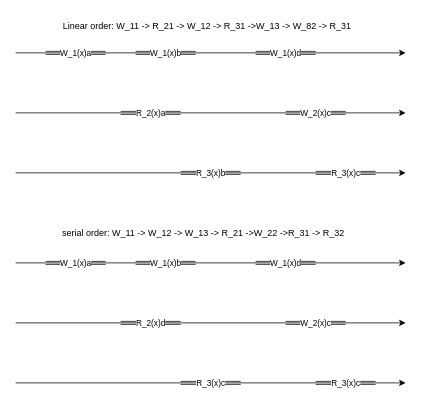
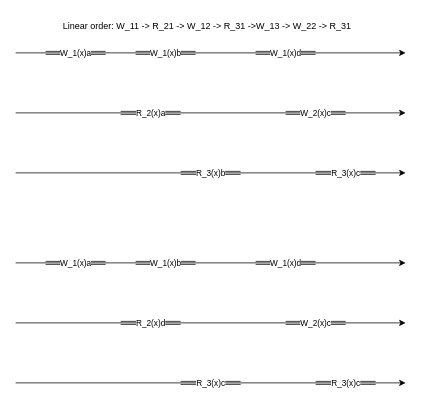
  <mxCell id="0" />
  <mxCell id="1" parent="0" />
  <mxCell id="2" value="" style="endArrow=classic;html=1;rounded=0;" edge="1" parent="1"><mxGeometry width="50" height="50" relative="1" as="geometry"><mxPoint x="20" y="70" as="sourcePoint" /><mxPoint x="540" y="70" as="targetPoint" /></mxGeometry></mxCell>
  <mxCell id="3" value="" style="endArrow=classic;html=1;rounded=0;" edge="1" parent="1"><mxGeometry width="50" height="50" relative="1" as="geometry"><mxPoint x="20" y="150" as="sourcePoint" /><mxPoint x="540" y="150" as="targetPoint" /></mxGeometry></mxCell>
  <mxCell id="4" value="" style="endArrow=classic;html=1;rounded=0;" edge="1" parent="1"><mxGeometry width="50" height="50" relative="1" as="geometry"><mxPoint x="20" y="230" as="sourcePoint" /><mxPoint x="540" y="230" as="targetPoint" /></mxGeometry></mxCell>
  <mxCell id="5" value="W_1(x)a" style="shape=link;html=1;rounded=0;" edge="1" parent="1"><mxGeometry width="100" relative="1" as="geometry"><mxPoint x="60" y="70" as="sourcePoint" /><mxPoint x="140" y="70" as="targetPoint" /></mxGeometry></mxCell>
  <mxCell id="6" value="W_1(x)b" style="shape=link;html=1;rounded=0;" edge="1" parent="1"><mxGeometry width="100" relative="1" as="geometry"><mxPoint x="180" y="70" as="sourcePoint" /><mxPoint x="260" y="70" as="targetPoint" /></mxGeometry></mxCell>
  <mxCell id="7" value="&lt;div&gt;W_1(x)d&lt;/div&gt;" style="shape=link;html=1;rounded=0;" edge="1" parent="1"><mxGeometry width="100" relative="1" as="geometry"><mxPoint x="340" y="70" as="sourcePoint" /><mxPoint x="420" y="70" as="targetPoint" /></mxGeometry></mxCell>
  <mxCell id="8" value="R_2(x)a" style="shape=link;html=1;rounded=0;" edge="1" parent="1"><mxGeometry width="100" relative="1" as="geometry"><mxPoint x="160" y="150" as="sourcePoint" /><mxPoint x="240" y="150" as="targetPoint" /></mxGeometry></mxCell>
  <mxCell id="9" value="W_2(x)c" style="shape=link;html=1;rounded=0;" edge="1" parent="1"><mxGeometry width="100" relative="1" as="geometry"><mxPoint x="380" y="150" as="sourcePoint" /><mxPoint x="460" y="150" as="targetPoint" /></mxGeometry></mxCell>
  <mxCell id="10" value="R_3(x)b" style="shape=link;html=1;rounded=0;" edge="1" parent="1"><mxGeometry width="100" relative="1" as="geometry"><mxPoint x="240" y="230" as="sourcePoint" /><mxPoint x="320" y="230" as="targetPoint" /></mxGeometry></mxCell>
  <mxCell id="11" value="R_3(x)c" style="shape=link;html=1;rounded=0;" edge="1" parent="1"><mxGeometry width="100" relative="1" as="geometry"><mxPoint x="420" y="230" as="sourcePoint" /><mxPoint x="500" y="230" as="targetPoint" /></mxGeometry></mxCell>
  <mxCell id="12" value="" style="endArrow=classic;html=1;rounded=0;" edge="1" parent="1"><mxGeometry width="50" height="50" relative="1" as="geometry"><mxPoint x="20" y="350" as="sourcePoint" /><mxPoint x="540" y="350" as="targetPoint" /></mxGeometry></mxCell>
  <mxCell id="13" value="" style="endArrow=classic;html=1;rounded=0;" edge="1" parent="1"><mxGeometry width="50" height="50" relative="1" as="geometry"><mxPoint x="20" y="430" as="sourcePoint" /><mxPoint x="540" y="430" as="targetPoint" /></mxGeometry></mxCell>
  <mxCell id="14" value="" style="endArrow=classic;html=1;rounded=0;" edge="1" parent="1"><mxGeometry width="50" height="50" relative="1" as="geometry"><mxPoint x="20" y="510" as="sourcePoint" /><mxPoint x="540" y="510" as="targetPoint" /></mxGeometry></mxCell>
  <mxCell id="15" value="W_1(x)a" style="shape=link;html=1;rounded=0;" edge="1" parent="1"><mxGeometry width="100" relative="1" as="geometry"><mxPoint x="60" y="350" as="sourcePoint" /><mxPoint x="140" y="350" as="targetPoint" /></mxGeometry></mxCell>
  <mxCell id="16" value="W_1(x)b" style="shape=link;html=1;rounded=0;" edge="1" parent="1"><mxGeometry width="100" relative="1" as="geometry"><mxPoint x="180" y="350" as="sourcePoint" /><mxPoint x="260" y="350" as="targetPoint" /></mxGeometry></mxCell>
  <mxCell id="17" value="&lt;div&gt;W_1(x)d&lt;/div&gt;" style="shape=link;html=1;rounded=0;" edge="1" parent="1"><mxGeometry width="100" relative="1" as="geometry"><mxPoint x="340" y="350" as="sourcePoint" /><mxPoint x="420" y="350" as="targetPoint" /></mxGeometry></mxCell>
  <mxCell id="18" value="R_2(x)d" style="shape=link;html=1;rounded=0;" edge="1" parent="1"><mxGeometry width="100" relative="1" as="geometry"><mxPoint x="160" y="430" as="sourcePoint" /><mxPoint x="240" y="430" as="targetPoint" /></mxGeometry></mxCell>
  <mxCell id="19" value="W_2(x)c" style="shape=link;html=1;rounded=0;" edge="1" parent="1"><mxGeometry width="100" relative="1" as="geometry"><mxPoint x="380" y="430" as="sourcePoint" /><mxPoint x="460" y="430" as="targetPoint" /></mxGeometry></mxCell>
  <mxCell id="20" value="R_3(x)c" style="shape=link;html=1;rounded=0;" edge="1" parent="1"><mxGeometry width="100" relative="1" as="geometry"><mxPoint x="240" y="510" as="sourcePoint" /><mxPoint x="320" y="510" as="targetPoint" /></mxGeometry></mxCell>
  <mxCell id="21" value="R_3(x)c" style="shape=link;html=1;rounded=0;" edge="1" parent="1"><mxGeometry width="100" relative="1" as="geometry"><mxPoint x="420" y="510" as="sourcePoint" /><mxPoint x="500" y="510" as="targetPoint" /></mxGeometry></mxCell>
- <mxCell id="22" value="Linear order: W_11 -&amp;gt; R_21 -&amp;gt; W_12 -&amp;gt; R_31 -&amp;gt;W_13 -&amp;gt; W_82 -&amp;gt; R_31" style="text;html=1;align=center;verticalAlign=middle;resizable=0;points=[];autosize=1;strokeColor=none;fillColor=none;" vertex="1" parent="1"><mxGeometry x="70" y="20" width="410" height="30" as="geometry" /></mxCell>
- <mxCell id="23" value="serial order: W_11 -&amp;gt; W_12 -&amp;gt; W_13 -&amp;gt; R_21 -&amp;gt;W_22 -&amp;gt;R_31 -&amp;gt; R_32" style="text;html=1;align=center;verticalAlign=middle;resizable=0;points=[];autosize=1;strokeColor=none;fillColor=none;" vertex="1" parent="1"><mxGeometry x="70" y="295" width="400" height="30" as="geometry" /></mxCell>
+ <mxCell id="22" value="Linear order: W_11 -&amp;gt; R_21 -&amp;gt; W_12 -&amp;gt; R_31 -&amp;gt;W_13 -&amp;gt; W_22 -&amp;gt; R_31" style="text;html=1;align=center;verticalAlign=middle;resizable=0;points=[];autosize=1;strokeColor=none;fillColor=none;" vertex="1" parent="1"><mxGeometry x="70" y="20" width="410" height="30" as="geometry" /></mxCell>
